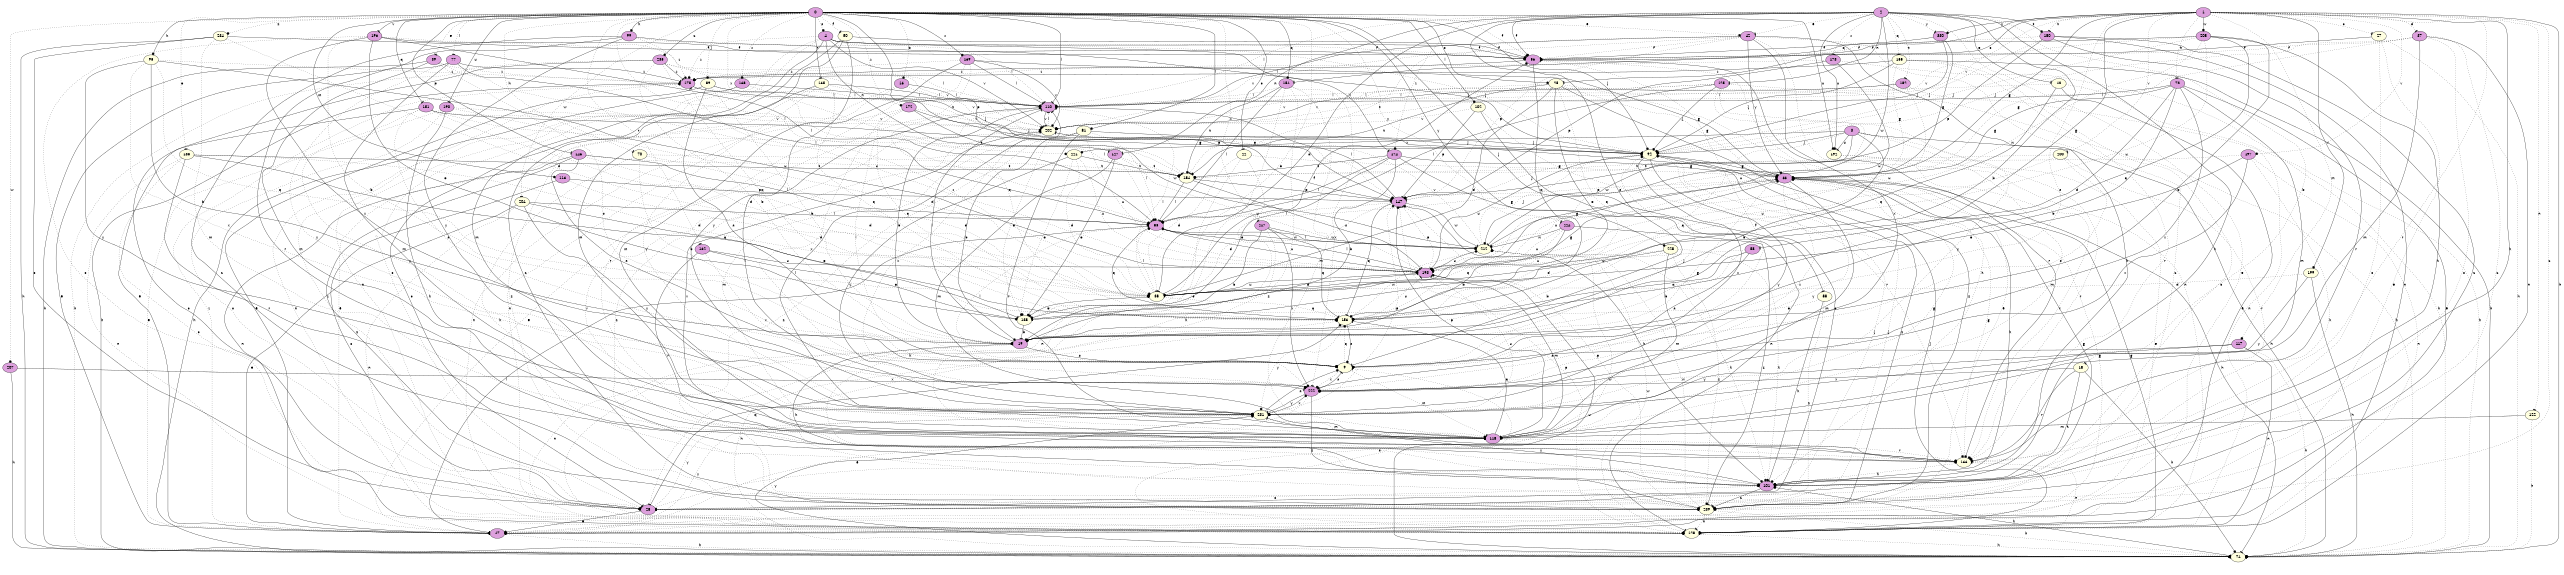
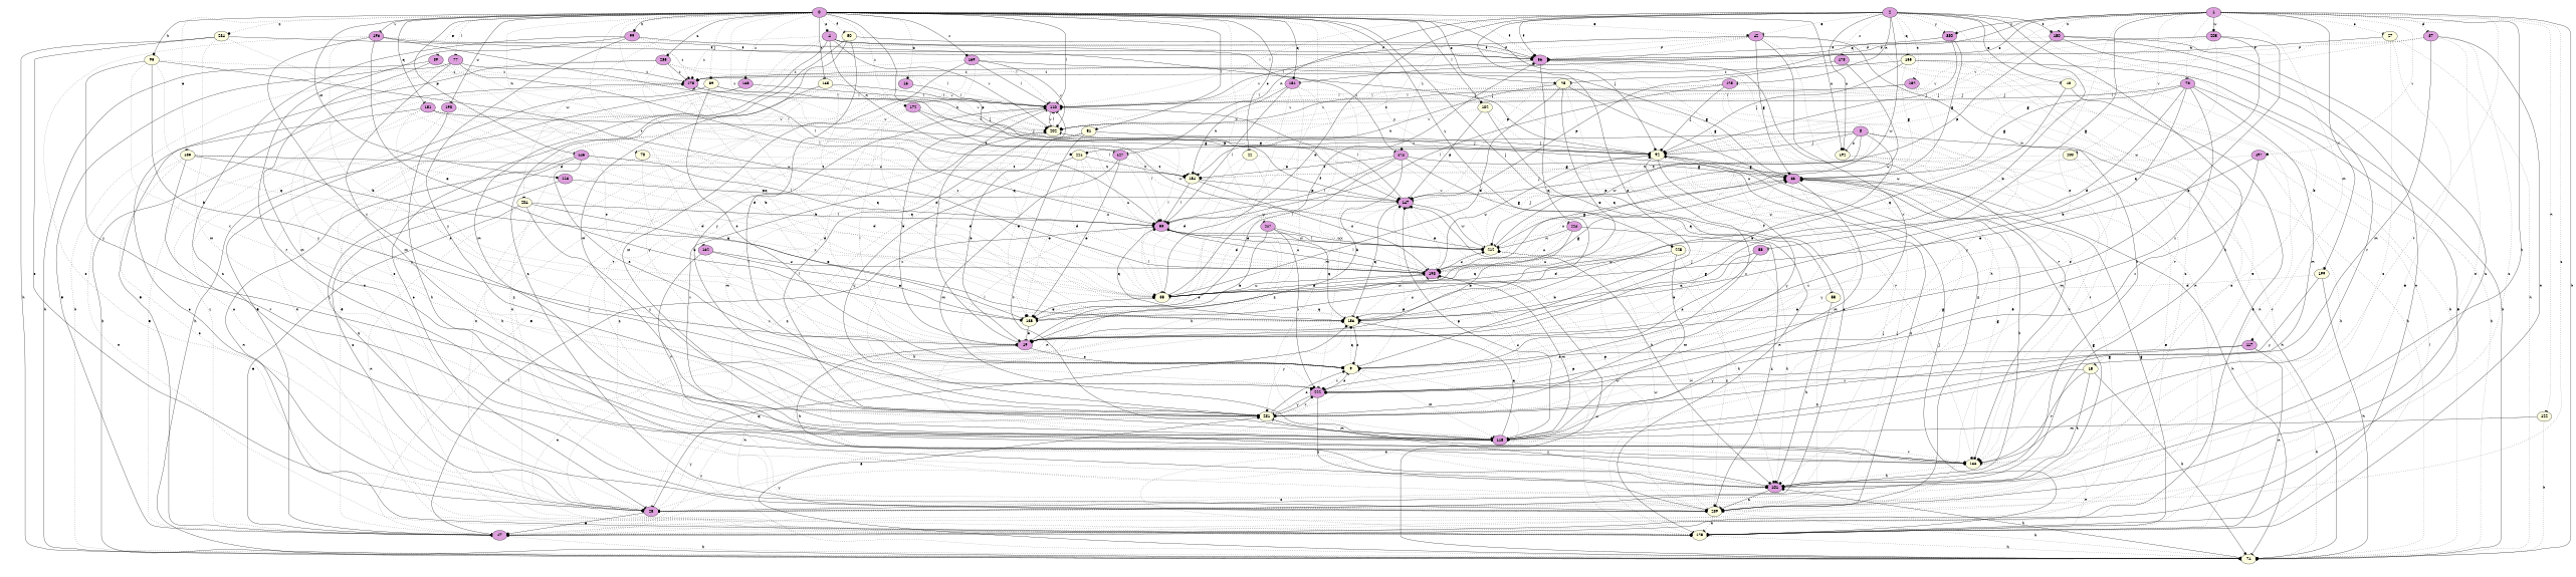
  strict digraph {
    fontname=Lato
    node [fillcolor=plum fontname=Lato style=filled]
    edge [arrowhead=tee fontname=Lato style=solid]
    0
    4
    16
    22 [fillcolor=lightyellow]
    25 [fillcolor=lightyellow]
    39
    42
    50 [fillcolor=lightyellow]
    56
    70 [fillcolor=lightyellow]
    77
    81 [fillcolor=lightyellow]
    83
    88 [fillcolor=lightyellow]
    89 [fillcolor=lightyellow]
    92 [fillcolor=lightyellow]
    95 [fillcolor=lightyellow]
    99
    102 [fillcolor=lightyellow]
    110
    116
    135 [fillcolor=lightyellow]
    138 [fillcolor=lightyellow]
    146
    147
    151
    154
    162
    165 [fillcolor=lightyellow]
    168
    169
    172
    190
    192 [fillcolor=lightyellow]
    196
    204 [fillcolor=lightyellow]
-   207
    217
    221 [fillcolor=lightyellow]
    224
    228 [fillcolor=lightyellow]
    234 [fillcolor=lightyellow]
    235
    202 [fillcolor=lightyellow]
    127
    174
    118
    28
    128 [fillcolor=lightyellow]
    175
    47
    66
    101
    38 [fillcolor=lightyellow]
    239 [fillcolor=lightyellow]
    156 [fillcolor=lightyellow]
    184 [fillcolor=lightyellow]
    9 [fillcolor=lightyellow]
    74 [fillcolor=lightyellow]
    193
    222
    231 [fillcolor=lightyellow]
    166 [fillcolor=lightyellow]
    19
    212 [fillcolor=lightyellow]
    1
    27 [fillcolor=lightyellow]
    37
    58
    73
    117
    122 [fillcolor=lightyellow]
    180
    197
    199 [fillcolor=lightyellow]
    200 [fillcolor=lightyellow]
    208
    n78 [label=330]
    2
    18 [fillcolor=lightyellow]
    43 [fillcolor=lightyellow]
    125
    155 [fillcolor=lightyellow]
    173
    182
    3
    0 -> 4 [arrowhead=dot label=a style=dotted]
    0 -> 16 [arrowhead=dot label=b style=dotted]
    0 -> 22 [label=c]
    0 -> 25 [arrowhead=dot label=c]
    0 -> 39 [label=e style=dotted]
    0 -> 42 [arrowhead=dot label=e style=dotted]
    0 -> 50 [label=f style=dotted]
    0 -> 56 [arrowhead=dot label=f style=dotted]
    0 -> 70 [label=h style=dotted]
    0 -> 77 [label=i style=dotted]
    0 -> 81 [arrowhead=dot label=i]
    0 -> 83 [arrowhead=dot label=i style=dotted]
    0 -> 88 [label=j]
    0 -> 89 [arrowhead=dot label=j style=dotted]
    0 -> 92 [arrowhead=dot label=j]
    0 -> 95 [arrowhead=dot label=k]
    0 -> 99 [arrowhead=dot label=k]
    0 -> 102 [arrowhead=dot label=l]
    0 -> 110 [label=l]
    0 -> 116 [arrowhead=dot label=m]
    0 -> 135 [label=o style=dotted]
    0 -> 138 [label=o style=dotted]
    0 -> 146 [label=p]
    0 -> 147 [arrowhead=dot label=p]
    0 -> 151 [label=q]
    0 -> 154 [arrowhead=dot label=q]
    0 -> 162 [label=r style=dotted]
    0 -> 165 [label=r]
    0 -> 168 [arrowhead=dot label=s style=dotted]
    0 -> 169 [arrowhead=dot label=s]
    0 -> 172 [arrowhead=dot label=s style=dotted]
    0 -> 190 [label=u]
    0 -> 192 [arrowhead=dot label=u]
    0 -> 196 [label=v]
    0 -> 204 [label=w style=dotted]
-   0 -> 207 [arrowhead=dot label=w style=dotted]
    0 -> 217 [label=x style=dotted]
    0 -> 221 [arrowhead=dot label=x style=dotted]
    0 -> 224 [label=y style=dotted]
    0 -> 228 [arrowhead=dot label=y]
    0 -> 234 [arrowhead=dot label=z style=dotted]
    0 -> 235 [arrowhead=dot label=z]
    4 -> 56 [arrowhead=dot label=f]
    4 -> 92 [label=j style=dotted]
    4 -> 110 [label=l style=dotted]
    4 -> 202 [label=v]
    4 -> 127 [label=n]
    4 -> 174 [label=s]
    4 -> 118 [label=m]
    4 -> 28 [label=c style=dotted]
    4 -> 128 [label=n style=dotted]
    4 -> 175 [arrowhead=dot label=s style=dotted]
    16 -> 110 [arrowhead=dot label=l]
    16 -> 147 [arrowhead=dot label=p style=dotted]
    16 -> 128 [label=n style=dotted]
    16 -> 47 [label=e style=dotted]
    22 -> 128 [label=n style=dotted]
    22 -> 66 [arrowhead=dot label=g style=dotted]
    22 -> 101 [arrowhead=dot label=k style=dotted]
    22 -> 38 [label=d style=dotted]
    25 -> 110 [label=l style=dotted]
    25 -> 138 [label=o]
    25 -> 47 [label=e style=dotted]
    25 -> 66 [label=g style=dotted]
    25 -> 38 [label=d]
    25 -> 239 [label=z]
    25 -> 156 [arrowhead=dot label=q style=dotted]
    25 -> 184 [arrowhead=dot label=t]
    39 -> 118 [label=m]
    39 -> 175 [label=s style=dotted]
    39 -> 9 [label=a style=dotted]
    39 -> 74 [label=h]
    39 -> 193 [arrowhead=dot label=u style=dotted]
    42 -> 56 [label=f style=dotted]
    42 -> 110 [label=l]
    42 -> 147 [label=p style=dotted]
    42 -> 202 [arrowhead=dot label=v style=dotted]
    42 -> 128 [label=n style=dotted]
-   42 -> 66 [arrowhead=dot label=y]
+   42 -> 66 [arrowhead=dot label=g]
    42 -> 101 [arrowhead=dot label=k]
    42 -> 239 [label=z style=dotted]
    42 -> 184 [label=t style=dotted]
    42 -> 222 [arrowhead=dot label=x]
    50 -> 56 [arrowhead=dot label=f]
    50 -> 118 [label=m]
    50 -> 239 [label=z]
    50 -> 231 [label=y]
    56 -> 175 [arrowhead=dot label=s]
    56 -> 101 [arrowhead=dot label=k style=dotted]
    56 -> 156 [arrowhead=dot label=q]
    56 -> 166 [arrowhead=dot label=r]
    70 -> 101 [label=k style=dotted]
    70 -> 38 [arrowhead=dot label=d style=dotted]
    70 -> 184 [arrowhead=dot label=t style=dotted]
    70 -> 19 [arrowhead=dot label=b style=dotted]
    77 -> 83 [arrowhead=dot label=i]
    77 -> 118 [label=m]
    77 -> 175 [label=s]
    77 -> 47 [arrowhead=dot label=e]
    77 -> 231 [label=y style=dotted]
    81 -> 83 [arrowhead=dot label=i style=dotted]
    81 -> 92 [label=j]
    81 -> 138 [arrowhead=dot label=o style=dotted]
    81 -> 239 [arrowhead=dot label=z style=dotted]
    81 -> 193 [label=u style=dotted]
    81 -> 166 [label=r]
    81 -> 19 [arrowhead=dot label=b]
    83 -> 66 [arrowhead=dot label=g style=dotted]
    83 -> 156 [arrowhead=dot label=q]
    83 -> 193 [label=u]
    83 -> 212 [label=w]
    88 -> 138 [label=o style=dotted]
    88 -> 101 [label=k]
    88 -> 239 [arrowhead=dot label=z style=dotted]
    89 -> 92 [label=j]
    89 -> 110 [arrowhead=dot label=l style=dotted]
    89 -> 47 [label=e]
    89 -> 9 [arrowhead=dot label=a]
    89 -> 19 [label=b style=dotted]
    92 -> 66 [arrowhead=dot label=g]
    92 -> 239 [arrowhead=dot label=z]
    92 -> 193 [label=u]
    92 -> 222 [arrowhead=dot label=x]
    92 -> 231 [arrowhead=dot label=y]
    95 -> 175 [label=s style=dotted]
    95 -> 156 [arrowhead=dot label=q style=dotted]
    95 -> 193 [arrowhead=dot label=u]
    95 -> 222 [arrowhead=dot label=x style=dotted]
    95 -> 231 [arrowhead=dot label=y]
    95 -> 19 [label=b]
    99 -> 56 [arrowhead=dot label=f style=dotted]
    99 -> 92 [label=j]
    99 -> 175 [arrowhead=dot label=s style=dotted]
    99 -> 239 [label=z]
    99 -> 231 [arrowhead=dot label=y]
    99 -> 166 [label=r]
    102 -> 147 [label=p]
    102 -> 202 [arrowhead=dot label=v style=dotted]
    102 -> 28 [label=c]
    102 -> 166 [arrowhead=dot label=r style=dotted]
    110 -> 202 [label=v]
    110 -> 47 [label=e style=dotted]
    110 -> 19 [label=b]
    116 -> 147 [label=p]
    116 -> 28 [arrowhead=dot label=c]
    116 -> 38 [label=d style=dotted]
    135 -> 28 [arrowhead=dot label=c style=dotted]
    135 -> 128 [arrowhead=dot label=n style=dotted]
    135 -> 38 [label=d style=dotted]
    135 -> 156 [label=q]
    135 -> 184 [label=t]
    135 -> 166 [arrowhead=dot label=r]
    138 -> 19 [label=b]
    146 -> 83 [arrowhead=dot label=i]
    146 -> 128 [arrowhead=dot label=n]
    146 -> 38 [label=d style=dotted]
    146 -> 239 [label=z]
    146 -> 184 [label=t style=dotted]
    146 -> 9 [arrowhead=dot label=a]
    147 -> 83 [arrowhead=dot label=i style=dotted]
    147 -> 92 [label=j style=dotted]
    147 -> 110 [label=l]
    147 -> 101 [arrowhead=dot label=k]
    147 -> 38 [arrowhead=dot label=d style=dotted]
    147 -> 156 [label=q]
    147 -> 212 [label=w]
    151 -> 202 [label=v style=dotted]
    151 -> 28 [arrowhead=dot label=c]
    151 -> 66 [label=g]
    151 -> 38 [arrowhead=dot label=d style=dotted]
    151 -> 184 [label=t style=dotted]
    151 -> 9 [label=a style=dotted]
    151 -> 231 [arrowhead=dot label=y style=dotted]
    154 -> 83 [label=i]
    154 -> 110 [arrowhead=dot label=l style=dotted]
    154 -> 118 [label=m style=dotted]
    154 -> 28 [label=c style=dotted]
    154 -> 239 [label=z style=dotted]
    154 -> 184 [arrowhead=dot label=t]
    154 -> 222 [label=x style=dotted]
    162 -> 138 [label=o]
    162 -> 193 [label=u]
    162 -> 222 [arrowhead=dot label=x style=dotted]
    162 -> 166 [arrowhead=dot label=r]
    165 -> 110 [label=l]
    165 -> 202 [label=v style=dotted]
    165 -> 28 [label=c]
    165 -> 239 [label=z style=dotted]
    165 -> 156 [arrowhead=dot label=q style=dotted]
    165 -> 231 [arrowhead=dot label=y style=dotted]
    168 -> 83 [arrowhead=dot label=i style=dotted]
    168 -> 110 [arrowhead=dot label=l]
    168 -> 128 [label=n style=dotted]
    168 -> 74 [label=h]
    169 -> 110 [label=l]
    169 -> 202 [arrowhead=dot label=v]
    169 -> 118 [label=m]
    169 -> 175 [arrowhead=dot label=s style=dotted]
    169 -> 66 [arrowhead=dot label=g]
    169 -> 156 [label=q style=dotted]
    169 -> 166 [label=r style=dotted]
    172 -> 92 [arrowhead=dot label=j]
    172 -> 202 [label=v style=dotted]
    172 -> 128 [label=n style=dotted]
    172 -> 156 [arrowhead=dot label=q style=dotted]
    172 -> 222 [label=x style=dotted]
    172 -> 212 [arrowhead=dot label=w]
    190 -> 202 [arrowhead=dot label=v style=dotted]
    190 -> 28 [label=c style=dotted]
    190 -> 47 [label=e style=dotted]
    190 -> 101 [arrowhead=dot label=k]
    190 -> 38 [label=d style=dotted]
    192 -> 47 [label=e style=dotted]
    192 -> 166 [arrowhead=dot label=r style=dotted]
    196 -> 56 [label=f]
    196 -> 83 [label=i]
    196 -> 138 [arrowhead=dot label=o]
    196 -> 28 [arrowhead=dot label=c style=dotted]
    196 -> 184 [label=t style=dotted]
    196 -> 222 [arrowhead=dot label=x]
    196 -> 19 [arrowhead=dot label=b style=dotted]
    204 -> 83 [label=i]
    204 -> 138 [label=o]
    204 -> 128 [arrowhead=dot label=n style=dotted]
    204 -> 47 [label=e]
    204 -> 231 [arrowhead=dot label=y]
-   207 -> 74 [arrowhead=dot label=h]
-   207 -> 222 [label=x]
    217 -> 101 [label=k style=dotted]
    217 -> 156 [label=q]
    217 -> 222 [arrowhead=dot label=x]
    217 -> 19 [arrowhead=dot label=b]
    217 -> 212 [arrowhead=dot label=w]
    221 -> 138 [arrowhead=dot label=o style=dotted]
    221 -> 38 [arrowhead=dot label=d style=dotted]
    221 -> 184 [arrowhead=dot label=t]
    221 -> 193 [arrowhead=dot label=u style=dotted]
    221 -> 231 [label=y]
    224 -> 239 [label=z]
    224 -> 156 [label=q style=dotted]
    224 -> 193 [arrowhead=dot label=u style=dotted]
    224 -> 19 [label=b]
    224 -> 212 [label=w]
    228 -> 118 [label=m]
    228 -> 101 [arrowhead=dot label=k style=dotted]
    228 -> 38 [label=d]
    228 -> 239 [arrowhead=dot label=z style=dotted]
    228 -> 193 [label=u style=dotted]
    228 -> 19 [label=b style=dotted]
    234 -> 56 [arrowhead=dot label=f]
    234 -> 118 [label=m style=dotted]
    234 -> 28 [label=c]
    234 -> 38 [arrowhead=dot label=d style=dotted]
    234 -> 74 [label=h]
    235 -> 110 [arrowhead=dot label=l style=dotted]
    235 -> 202 [arrowhead=dot label=v style=dotted]
    235 -> 175 [label=s]
    235 -> 47 [label=e]
    235 -> 156 [label=q style=dotted]
    235 -> 74 [arrowhead=dot label=h style=dotted]
    235 -> 19 [label=b style=dotted]
    202 -> 92 [label=j]
    202 -> 110 [label=l style=dotted]
    202 -> 118 [label=m style=dotted]
    202 -> 239 [arrowhead=dot label=z style=dotted]
    202 -> 222 [label=x style=dotted]
    127 -> 138 [arrowhead=dot label=o]
    127 -> 118 [label=m]
    127 -> 184 [arrowhead=dot label=t style=dotted]
    127 -> 193 [label=u style=dotted]
    174 -> 83 [label=i]
    174 -> 138 [arrowhead=dot label=o]
    174 -> 128 [label=n]
    174 -> 66 [label=g]
    174 -> 184 [arrowhead=dot label=t]
    174 -> 19 [arrowhead=dot label=b]
    118 -> 110 [label=l]
    118 -> 147 [arrowhead=dot label=p]
    118 -> 66 [arrowhead=dot label=g style=dotted]
    118 -> 156 [label=q]
    118 -> 166 [arrowhead=dot label=r style=dotted]
    28 -> 92 [arrowhead=dot label=j style=dotted]
    28 -> 175 [label=s style=dotted]
    28 -> 47 [arrowhead=dot label=e]
    28 -> 66 [arrowhead=dot label=g]
    28 -> 156 [arrowhead=dot label=q]
    28 -> 231 [label=y style=dotted]
    28 -> 212 [arrowhead=dot label=w style=dotted]
    128 -> 92 [label=j]
    128 -> 147 [label=p style=dotted]
    128 -> 66 [arrowhead=dot label=g]
    128 -> 9 [label=a style=dotted]
    128 -> 74 [label=h style=dotted]
    128 -> 212 [label=w style=dotted]
    175 -> 110 [label=l style=dotted]
    175 -> 147 [arrowhead=dot label=p]
    175 -> 74 [arrowhead=dot label=h]
    47 -> 83 [label=i]
    47 -> 175 [arrowhead=dot label=s style=dotted]
    47 -> 66 [arrowhead=dot label=g style=dotted]
    47 -> 74 [arrowhead=dot label=h style=dotted]
    47 -> 231 [label=y style=dotted]
    66 -> 147 [label=p style=dotted]
    66 -> 118 [arrowhead=dot label=m]
    66 -> 101 [label=k]
    66 -> 74 [label=h]
    66 -> 193 [label=u style=dotted]
    66 -> 222 [arrowhead=dot label=x style=dotted]
    66 -> 231 [label=y style=dotted]
    101 -> 202 [arrowhead=dot label=v style=dotted]
    101 -> 28 [label=c style=dotted]
    101 -> 239 [label=z]
    101 -> 231 [label=y]
    38 -> 56 [arrowhead=dot label=f]
    38 -> 83 [arrowhead=dot label=i style=dotted]
    38 -> 110 [label=l style=dotted]
    38 -> 138 [arrowhead=dot label=o]
    38 -> 175 [label=s style=dotted]
    38 -> 66 [label=g]
    38 -> 156 [label=q style=dotted]
    38 -> 193 [label=u]
    239 -> 92 [label=j style=dotted]
    239 -> 147 [arrowhead=dot label=p style=dotted]
    239 -> 128 [label=n style=dotted]
    239 -> 74 [label=h style=dotted]
    239 -> 212 [arrowhead=dot label=w style=dotted]
    156 -> 9 [arrowhead=dot label=a]
    156 -> 74 [arrowhead=dot label=h style=dotted]
    156 -> 193 [label=u style=dotted]
    156 -> 231 [arrowhead=dot label=y style=dotted]
    156 -> 212 [arrowhead=dot label=w style=dotted]
    184 -> 83 [label=i]
    184 -> 147 [label=p]
    184 -> 193 [label=u]
    9 -> 83 [label=i style=dotted]
    9 -> 92 [arrowhead=dot label=j style=dotted]
    9 -> 110 [arrowhead=dot label=l style=dotted]
    9 -> 118 [label=m style=dotted]
    9 -> 66 [arrowhead=dot label=g style=dotted]
    9 -> 156 [arrowhead=dot label=q style=dotted]
    9 -> 222 [arrowhead=dot label=x style=dotted]
    74 -> 101 [arrowhead=dot label=k]
    74 -> 193 [arrowhead=dot label=u]
    74 -> 231 [arrowhead=dot label=y]
    193 -> 83 [label=i]
    193 -> 147 [label=p style=dotted]
    193 -> 118 [label=m]
    193 -> 38 [label=d]
    222 -> 56 [label=f style=dotted]
    222 -> 47 [arrowhead=dot label=e style=dotted]
    222 -> 239 [label=z]
    222 -> 9 [label=a]
    222 -> 231 [label=y]
    231 -> 110 [label=l]
    231 -> 147 [arrowhead=dot label=p style=dotted]
    231 -> 118 [arrowhead=dot label=m style=dotted]
    231 -> 9 [arrowhead=dot label=a]
    231 -> 193 [label=u style=dotted]
    231 -> 222 [arrowhead=dot label=x]
    166 -> 202 [label=v]
    166 -> 128 [label=n style=dotted]
    166 -> 66 [arrowhead=dot label=g style=dotted]
    166 -> 101 [arrowhead=dot label=k style=dotted]
    19 -> 110 [label=l]
    19 -> 128 [arrowhead=dot label=n style=dotted]
    19 -> 101 [arrowhead=dot label=k]
    19 -> 9 [arrowhead=dot label=a]
    212 -> 83 [arrowhead=dot label=i]
    212 -> 92 [label=j style=dotted]
    212 -> 202 [label=v style=dotted]
    212 -> 66 [label=g]
    212 -> 101 [arrowhead=dot label=k style=dotted]
    212 -> 193 [label=u]
    1 -> 25 [label=c]
    1 -> 154 [label=q]
    1 -> 202 [arrowhead=dot label=v style=dotted]
-   1 -> 66 [arrowhead=dot label=g]
    1 -> 101 [arrowhead=dot label=k]
    1 -> 239 [arrowhead=dot label=z style=dotted]
    1 -> 9 [arrowhead=dot label=a style=dotted]
    1 -> 74 [arrowhead=dot label=h]
    1 -> 166 [label=r style=dotted]
    1 -> 27 [label=c style=dotted]
    1 -> 37 [label=d style=dotted]
    1 -> 58 [label=g]
    1 -> 73 [label=h style=dotted]
    1 -> 117 [arrowhead=dot label=m style=dotted]
    1 -> 122 [label=n style=dotted]
    1 -> 180 [label=t style=dotted]
    1 -> 197 [arrowhead=dot label=v style=dotted]
    1 -> 199 [arrowhead=dot label=v]
    1 -> 200 [label=v style=dotted]
    1 -> 208 [arrowhead=dot label=w]
    1 -> n78 [arrowhead=dot label=y]
    27 -> 56 [arrowhead=dot label=f]
    27 -> 28 [label=c style=dotted]
    27 -> 47 [label=e style=dotted]
    27 -> 74 [label=h style=dotted]
    37 -> 56 [label=f style=dotted]
    37 -> 92 [label=j style=dotted]
    37 -> 118 [label=m]
    37 -> 28 [label=c style=dotted]
    37 -> 128 [arrowhead=dot label=n]
    37 -> 66 [label=g style=dotted]
    37 -> 239 [arrowhead=dot label=z style=dotted]
    58 -> 156 [label=q]
    58 -> 9 [arrowhead=dot label=a]
    58 -> 193 [label=u style=dotted]
    58 -> 19 [label=b style=dotted]
    73 -> 110 [label=l]
    73 -> 118 [arrowhead=dot label=m]
    73 -> 47 [arrowhead=dot label=e]
    73 -> 66 [arrowhead=dot label=g]
    73 -> 38 [label=d]
    73 -> 222 [arrowhead=dot label=x]
    73 -> 19 [label=b]
    117 -> 128 [arrowhead=dot label=n]
    117 -> 9 [arrowhead=dot label=a]
    117 -> 74 [label=h style=dotted]
    117 -> 231 [arrowhead=dot label=y]
    122 -> 118 [arrowhead=dot label=m]
    122 -> 74 [arrowhead=dot label=h style=dotted]
    180 -> 56 [arrowhead=dot label=f style=dotted]
    180 -> 92 [arrowhead=dot label=j style=dotted]
    180 -> 147 [arrowhead=dot label=p]
    180 -> 128 [arrowhead=dot label=n]
    180 -> 239 [arrowhead=dot label=z]
    180 -> 166 [arrowhead=dot label=r]
    197 -> 138 [label=o]
-   197 -> 128 [label=n style=dotted]
+   197 -> 128 [label=i style=dotted]
    197 -> 101 [label=k style=dotted]
    197 -> 184 [arrowhead=dot label=t style=dotted]
    197 -> 222 [arrowhead=dot label=x]
    199 -> 38 [label=d style=dotted]
    199 -> 74 [label=h]
    199 -> 231 [arrowhead=dot label=y]
    200 -> 184 [label=t style=dotted]
    200 -> 9 [label=a style=dotted]
    200 -> 193 [arrowhead=dot label=u style=dotted]
    200 -> 166 [label=r style=dotted]
    208 -> 56 [label=f]
    208 -> 92 [arrowhead=dot label=j style=dotted]
    208 -> 202 [arrowhead=dot label=v style=dotted]
-   208 -> 101 [label=k]
    208 -> 156 [arrowhead=dot label=q]
    208 -> 193 [label=u style=dotted]
    208 -> 19 [arrowhead=dot label=b]
    208 -> 212 [arrowhead=dot label=w style=dotted]
    n78 -> 56 [label=f]
    n78 -> 92 [arrowhead=dot label=j]
    n78 -> 66 [arrowhead=dot label=g]
    2 -> 42 [label=e style=dotted]
    2 -> 56 [arrowhead=dot label=f]
    2 -> 110 [label=l style=dotted]
    2 -> 192 [arrowhead=dot label=u]
    2 -> 127 [label=n]
    2 -> 174 [arrowhead=dot label=s style=dotted]
    2 -> 47 [label=e style=dotted]
    2 -> 101 [arrowhead=dot label=k]
    2 -> 38 [label=d]
    2 -> 9 [label=a]
    2 -> 19 [arrowhead=dot label=b]
    2 -> 212 [label=w]
    2 -> 180 [arrowhead=dot label=t]
    2 -> n78 [label=y style=dotted]
    2 -> 18 [label=b style=dotted]
    2 -> 43 [label=e]
    2 -> 125 [label=n]
    2 -> 155 [label=q style=dotted]
    2 -> 173 [label=s style=dotted]
    2 -> 182 [label=t style=dotted]
    18 -> 101 [arrowhead=dot label=k]
    18 -> 74 [arrowhead=dot label=h]
    18 -> 222 [label=x]
    18 -> 166 [label=r]
    43 -> 110 [label=l style=dotted]
    43 -> 128 [label=n style=dotted]
    43 -> 47 [arrowhead=dot label=e]
    43 -> 156 [arrowhead=dot label=q]
    125 -> 83 [arrowhead=dot label=i]
    125 -> 92 [arrowhead=dot label=j]
    125 -> 110 [label=l style=dotted]
    125 -> 202 [arrowhead=dot label=v style=dotted]
    125 -> 74 [arrowhead=dot label=h style=dotted]
    125 -> 193 [label=u style=dotted]
    125 -> 231 [arrowhead=dot label=y style=dotted]
    155 -> 92 [arrowhead=dot label=j]
    155 -> 28 [label=c style=dotted]
    155 -> 175 [arrowhead=dot label=s]
    155 -> 66 [label=g style=dotted]
    155 -> 74 [label=h]
    155 -> 166 [arrowhead=dot label=r style=dotted]
    173 -> 147 [arrowhead=dot label=p]
    173 -> 175 [arrowhead=dot label=s style=dotted]
    173 -> 74 [arrowhead=dot label=h style=dotted]
    173 -> 193 [arrowhead=dot label=u]
    182 -> 110 [label=l style=dotted]
    182 -> 202 [arrowhead=dot label=v]
    182 -> 74 [label=h style=dotted]
    182 -> 193 [label=u style=dotted]
    3 -> 92 [label=j]
    3 -> 192 [label=u]
    3 -> 221 [arrowhead=dot label=x]
    3 -> 118 [label=m style=dotted]
    3 -> 156 [arrowhead=dot label=q style=dotted]
    3 -> 74 [arrowhead=dot label=h]
    3 -> 166 [arrowhead=dot label=r style=dotted]
    3 -> 19 [arrowhead=dot label=b]
    3 -> 212 [arrowhead=dot label=w]
  }
